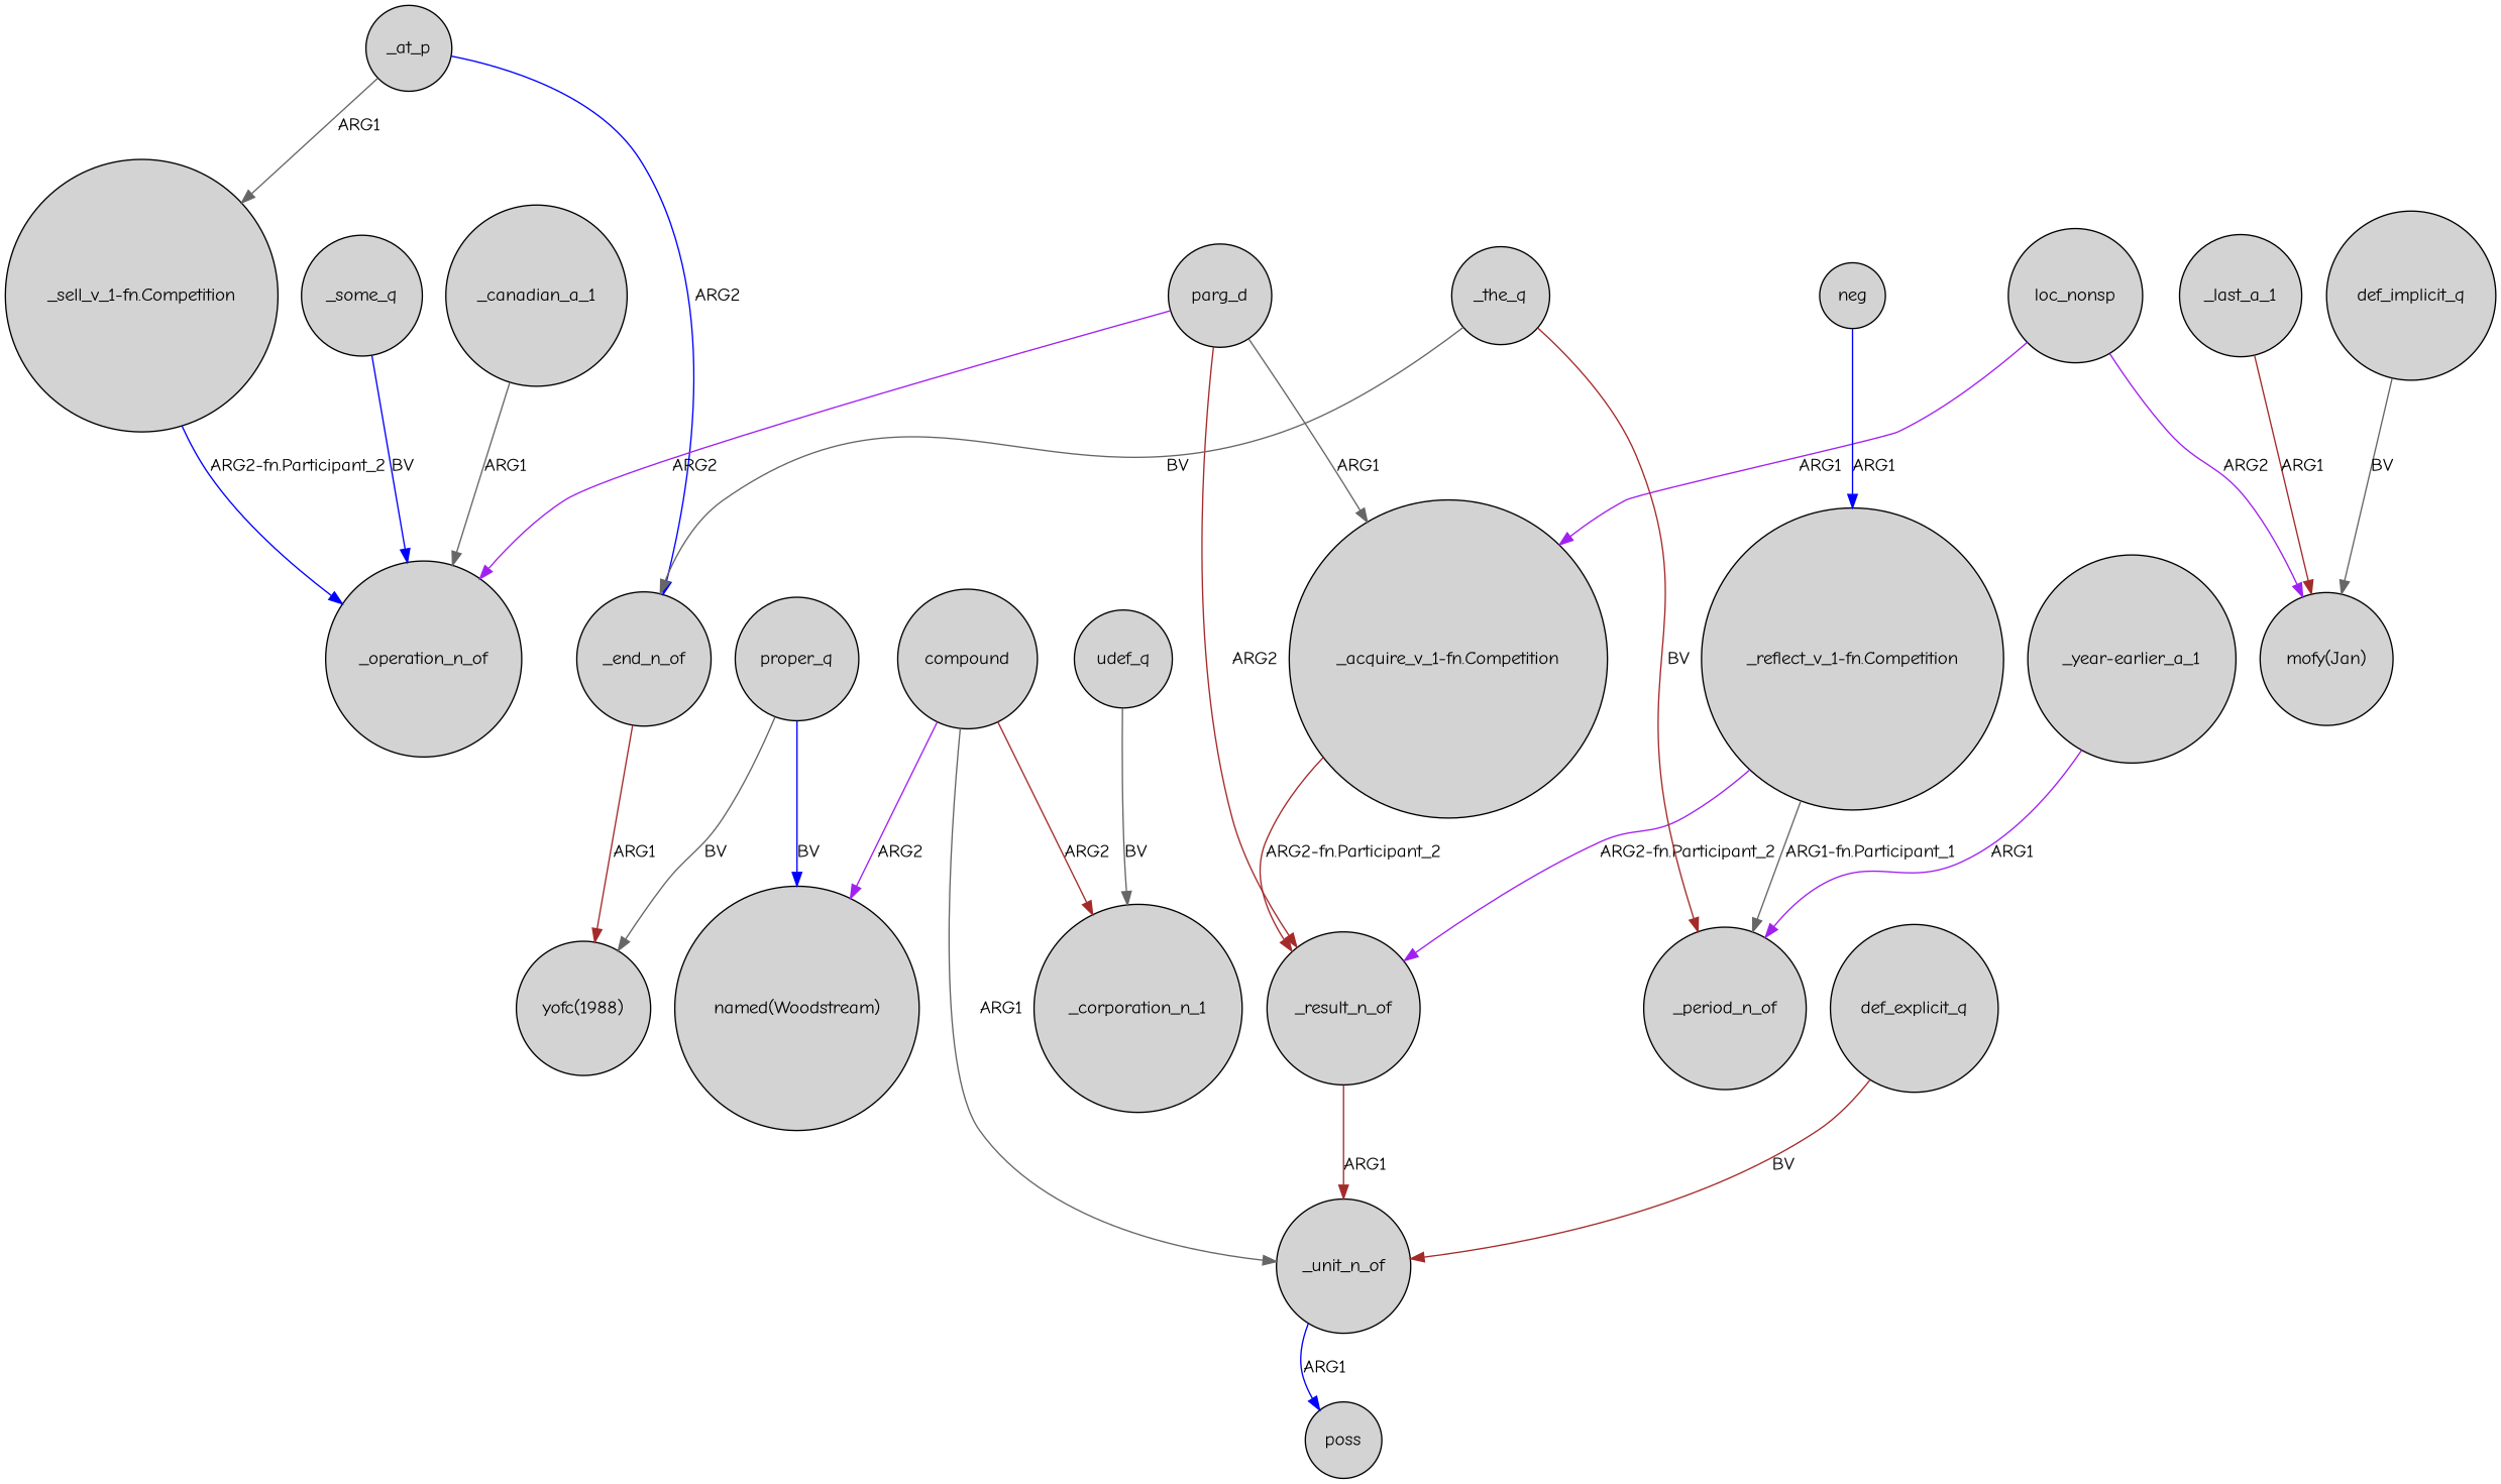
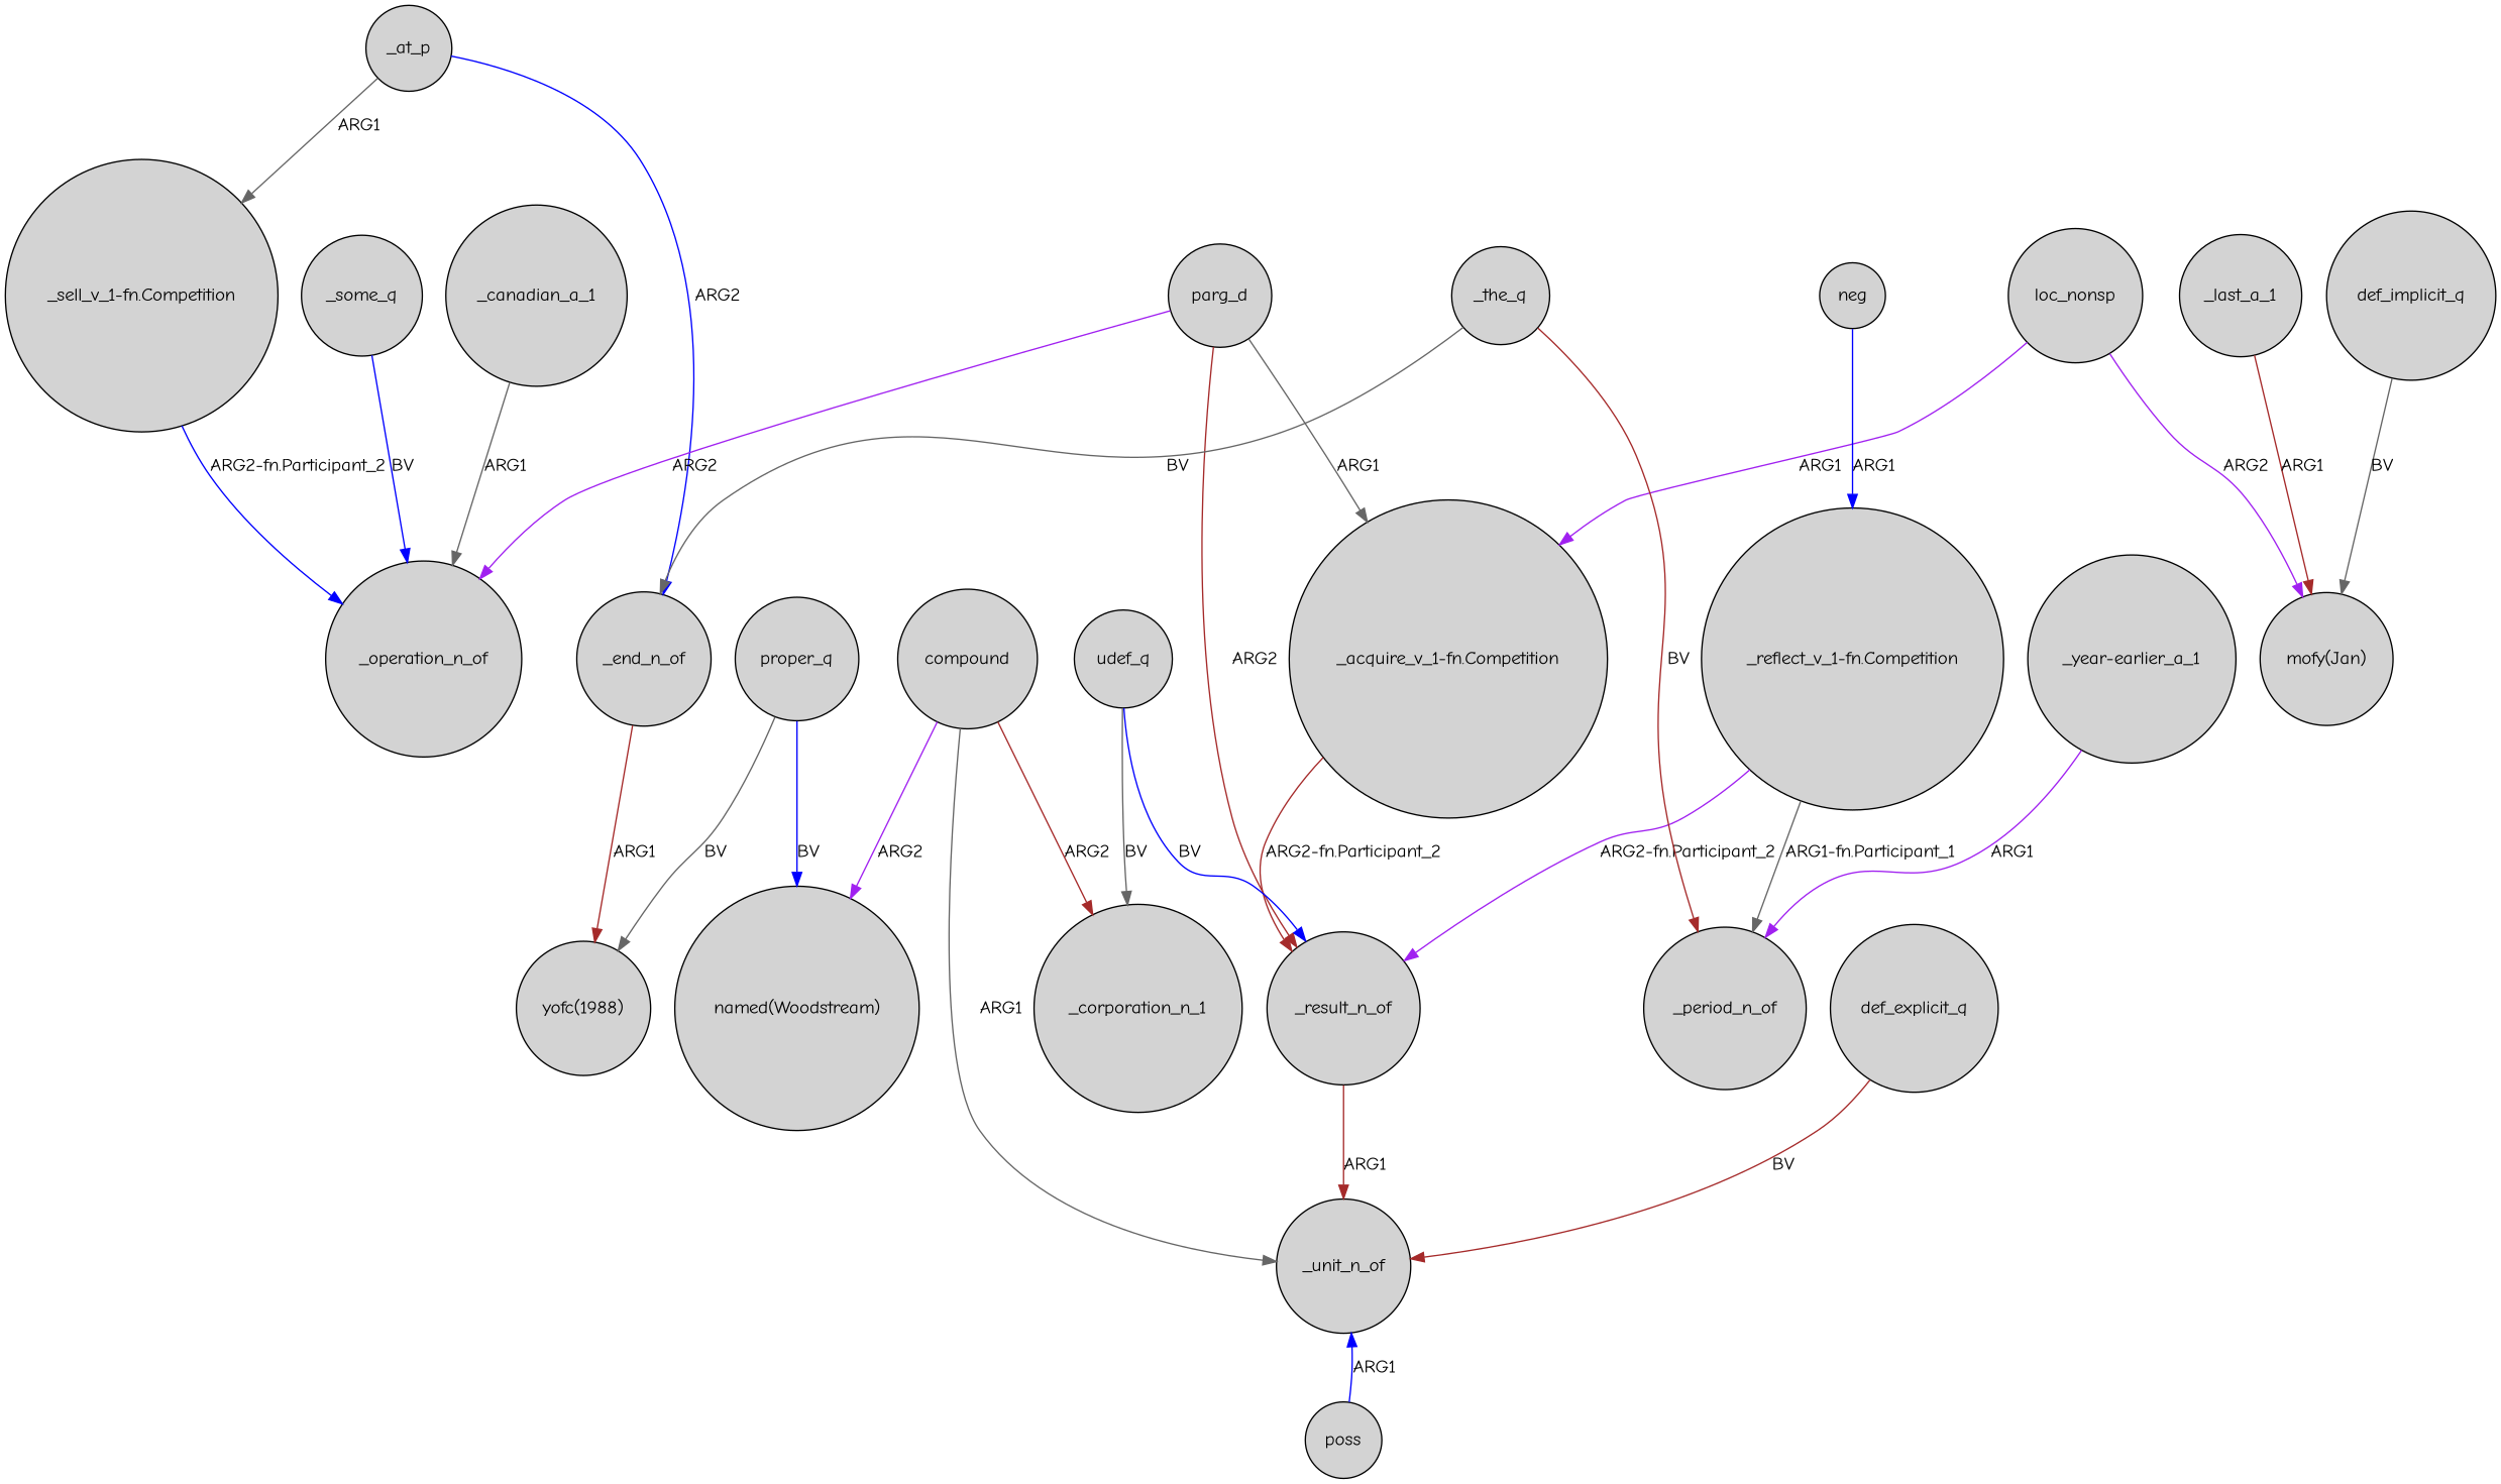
  digraph {
    fontname="Comic Neue"
    node [fontname="Comic Neue" shape=circle style=filled]
    edge [color=gray40 fontname="Comic Neue"]
    _end_n_of
    "yofc(1988)"
    _at_p
    "_sell_v_1-fn.Competition"
    _operation_n_of
    parg_d
    _result_n_of
    "_acquire_v_1-fn.Competition"
    _unit_n_of
    "_reflect_v_1-fn.Competition"
    _period_n_of
    "_year-earlier_a_1"
    compound
    "named(Woodstream)"
    _corporation_n_1
    _some_q
    poss
    def_explicit_q
    _canadian_a_1
    proper_q
    udef_q
    loc_nonsp
    "mofy(Jan)"
    _the_q
    neg
    def_implicit_q
    _last_a_1
    _end_n_of -> "yofc(1988)" [color=brown label=ARG1]
    _at_p -> _end_n_of [color=blue label=ARG2]
    _at_p -> "_sell_v_1-fn.Competition" [label=ARG1]
    "_sell_v_1-fn.Competition" -> _operation_n_of [color=blue label="ARG2-fn.Participant_2"]
    parg_d -> _operation_n_of [color=purple label=ARG2]
    parg_d -> _result_n_of [color=brown label=ARG2]
    parg_d -> "_acquire_v_1-fn.Competition" [label=ARG1]
    _result_n_of -> _unit_n_of [color=brown label=ARG1]
    "_acquire_v_1-fn.Competition" -> _result_n_of [color=brown label="ARG2-fn.Participant_2"]
    "_reflect_v_1-fn.Competition" -> _result_n_of [color=purple label="ARG2-fn.Participant_2"]
    "_reflect_v_1-fn.Competition" -> _period_n_of [label="ARG1-fn.Participant_1"]
    "_year-earlier_a_1" -> _period_n_of [color=purple label=ARG1]
    compound -> _unit_n_of [label=ARG1]
    compound -> "named(Woodstream)" [color=purple label=ARG2]
    compound -> _corporation_n_1 [color=brown label=ARG2]
    _some_q -> _operation_n_of [color=blue label=BV]
-   _unit_n_of -> poss [color=blue label=ARG1]
+   poss -> _unit_n_of [color=blue label=ARG1]
    def_explicit_q -> _unit_n_of [color=brown label=BV]
    _canadian_a_1 -> _operation_n_of [label=ARG1]
    proper_q -> "yofc(1988)" [label=BV]
    proper_q -> "named(Woodstream)" [color=blue label=BV]
+   udef_q -> _result_n_of [color=blue label=BV]
    udef_q -> _corporation_n_1 [label=BV]
    loc_nonsp -> "_acquire_v_1-fn.Competition" [color=purple label=ARG1]
    loc_nonsp -> "mofy(Jan)" [color=purple label=ARG2]
    _the_q -> _end_n_of [label=BV]
    _the_q -> _period_n_of [color=brown label=BV]
    neg -> "_reflect_v_1-fn.Competition" [color=blue label=ARG1]
    def_implicit_q -> "mofy(Jan)" [label=BV]
    _last_a_1 -> "mofy(Jan)" [color=brown label=ARG1]
  }
